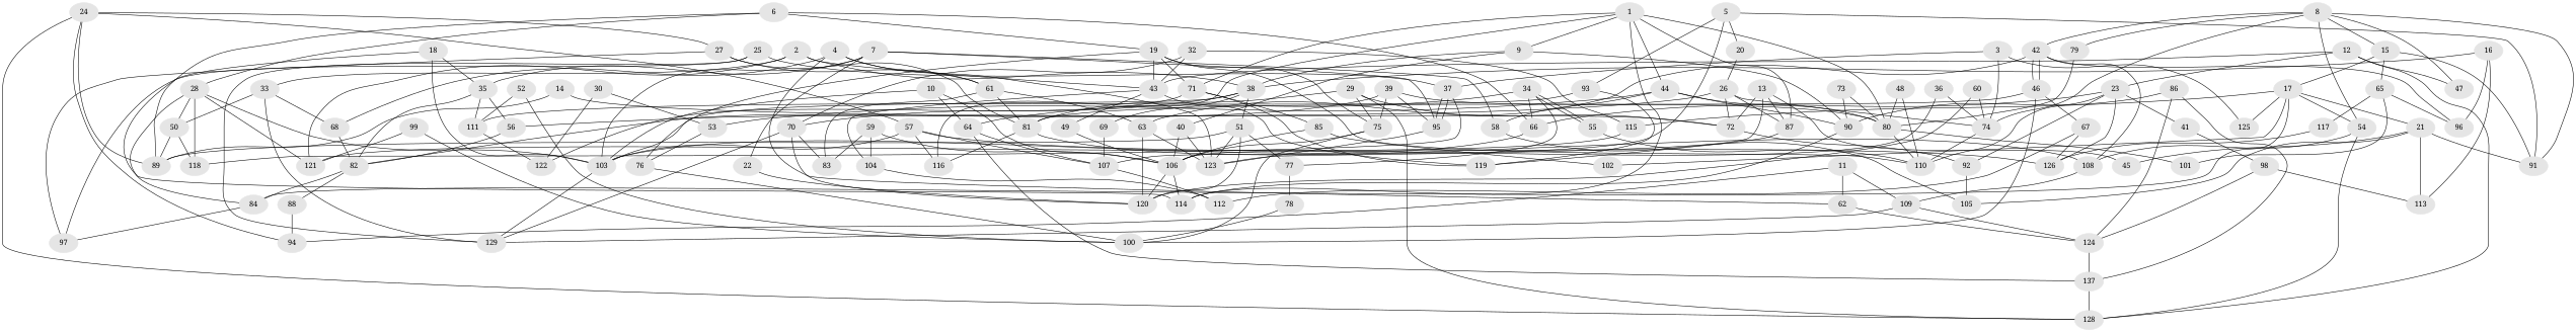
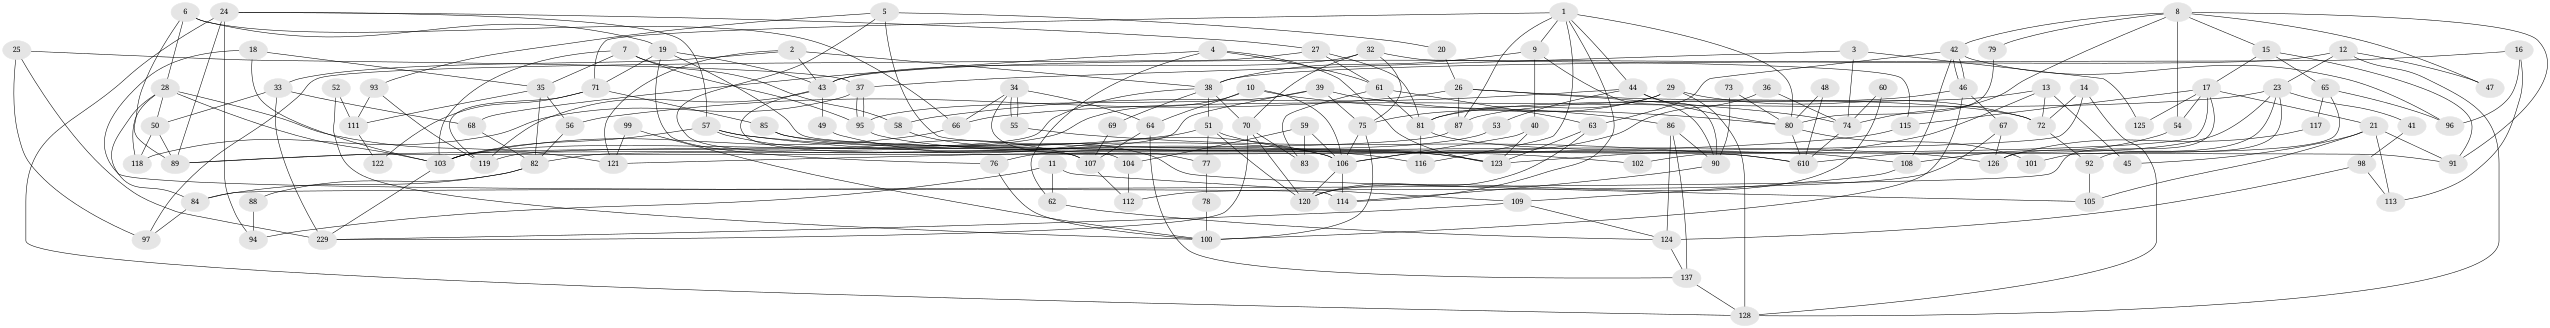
  graph {
    fontname="Noto Serif"
    node [color=gray90 fontname="Noto Serif" style=filled]
    edge [fontname="Noto Serif"]
    1
    9
    44
    71
    80
    87
    114
    116
    38
    40
    90
    58
    53
    122
    119
    85
-   110
+   110 [label=610]
    101
    2
    33
    43
    121
    68
-   129
+   129 [label=229]
    50
    103
    70
    51
    69
    49
    104
    3
    37
    74
    125
    95
    118
    4
    61
    62
    123
    41
    98
    81
    63
    83
    124
    82
    5
    20
    91
    93
    107
    26
    111
    112
    6
    19
    28
    66
    89
    75
    76
    84
    7
-   22
    35
    120
    56
    105
    8
    15
    42
    47
    54
    79
    17
    65
    96
    46
    108
    106
    10
    64
    86
    n86 [label=137]
    11
    94
    109
    12
    23
    128
    92
    126
    13
    45
    72
    14
    21
    102
    115
    117
    16
    113
    97
    18
    100
    24
    27
    57
    25
    29
-   30
    99
    32
    34
    55
    77
    78
    88
    36
    39
    67
    48
    52
    59
    60
    73
    1 -- 9
    1 -- 44
    1 -- 71
    1 -- 80
    1 -- 87
    1 -- 114
    1 -- 116
    9 -- 38
    9 -- 40
    9 -- 90
    44 -- 80
    44 -- 90
    44 -- 58
    44 -- 53
    71 -- 122
    71 -- 119
    71 -- 85
    80 -- 110
    80 -- 101
    87 -- 119
    38 -- 103
    38 -- 70
    38 -- 51
    38 -- 69
    40 -- 123
    40 -- 106
    90 -- 114
    58 -- 105
    53 -- 76
    85 -- 106
    85 -- 102
    2 -- 38
    2 -- 33
    2 -- 43
    2 -- 121
    33 -- 68
    33 -- 129
    33 -- 50
    43 -- 119
    43 -- 49
    43 -- 104
    68 -- 82
    50 -- 118
    50 -- 89
    103 -- 129
    70 -- 129
    70 -- 83
    70 -- 120
    51 -- 123
    51 -- 89
    51 -- 120
    51 -- 77
    69 -- 107
    49 -- 106
    104 -- 112
    3 -- 37
    3 -- 74
    3 -- 125
    37 -- 95
    37 -- 95
    37 -- 118
    74 -- 110
    95 -- 123
    4 -- 68
    4 -- 61
    4 -- 62
    4 -- 123
    61 -- 81
    61 -- 63
    61 -- 83
    62 -- 124
    41 -- 98
    98 -- 124
    98 -- 113
    81 -- 116
    81 -- 108
    63 -- 123
    63 -- 120
    124 -- n86
    82 -- 84
    82 -- 88
    5 -- 20
    5 -- 91
    5 -- 93
    5 -- 107
    20 -- 26
    93 -- 119
    93 -- 111
    107 -- 112
    26 -- 87
    26 -- 74
    26 -- 56
    26 -- 72
    111 -- 122
    6 -- 19
    6 -- 28
    6 -- 66
    6 -- 89
    19 -- 71
    19 -- 110
    19 -- 43
-   19 -- 75
+   32 -- 75
    19 -- 76
    28 -- 121
    28 -- 50
    28 -- 103
    28 -- 118
    28 -- 84
    66 -- 103
    75 -- 106
    75 -- 100
    76 -- 100
    84 -- 97
    7 -- 58
    7 -- 103
    7 -- 95
-   7 -- 22
    7 -- 35
-   22 -- 120
    35 -- 82
    35 -- 111
    35 -- 56
    56 -- 82
    8 -- 74
    8 -- 91
    8 -- 15
    8 -- 42
    8 -- 47
    8 -- 54
    8 -- 79
    15 -- 91
    15 -- 17
    15 -- 65
    42 -- 63
    42 -- 96
    42 -- 46
    42 -- 46
    42 -- 108
    54 -- 108
    79 -- 80
    17 -- 125
    17 -- 84
    17 -- 54
    17 -- 21
    17 -- 102
    17 -- 115
    65 -- 101
    65 -- 96
    65 -- 117
    46 -- 81
    46 -- 100
    46 -- 67
    108 -- 109
    106 -- 114
    106 -- 120
    10 -- 103
    10 -- 106
    10 -- 64
+   10 -- 86
    64 -- 107
    64 -- n86
    86 -- 90
    86 -- 124
    86 -- n86
    n86 -- 128
    11 -- 62
    11 -- 94
    11 -- 109
    109 -- 129
    109 -- 124
    12 -- 43
    12 -- 47
    12 -- 23
    12 -- 128
    23 -- 110
    23 -- 41
    23 -- 66
    23 -- 92
    23 -- 126
    92 -- 105
    13 -- 87
    13 -- 123
    13 -- 45
    13 -- 72
    72 -- 92
    14 -- 89
-   54 -- 128
+   14 -- 128
    14 -- 72
    21 -- 91
    21 -- 105
    21 -- 45
    21 -- 113
    115 -- 121
    117 -- 126
    16 -- 38
    16 -- 96
    16 -- 113
    18 -- 114
    18 -- 103
    18 -- 35
    24 -- 89
    24 -- 94
    24 -- 128
    24 -- 27
    24 -- 57
    27 -- 61
    27 -- 81
    27 -- 97
    57 -- 116
    57 -- 103
    57 -- 107
    57 -- 126
    25 -- 129
    25 -- 37
    25 -- 97
    29 -- 81
    29 -- 75
    29 -- 128
    29 -- 72
-   30 -- 53
-   30 -- 122
    99 -- 121
    99 -- 100
    32 -- 43
    32 -- 70
    32 -- 115
    34 -- 66
    34 -- 64
    34 -- 55
    34 -- 55
    34 -- 77
    55 -- 110
    77 -- 78
    78 -- 100
    88 -- 94
    36 -- 74
    36 -- 106
    39 -- 80
    39 -- 95
    39 -- 82
    39 -- 75
    67 -- 112
    67 -- 126
    48 -- 80
    48 -- 110
    52 -- 111
    52 -- 100
    59 -- 104
    59 -- 83
    59 -- 106
    60 -- 74
    60 -- 120
    73 -- 80
    73 -- 90
  }
